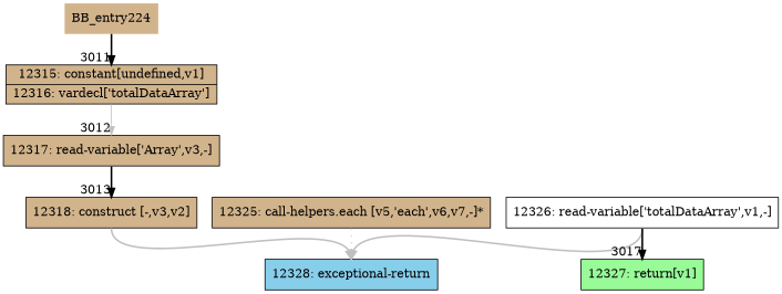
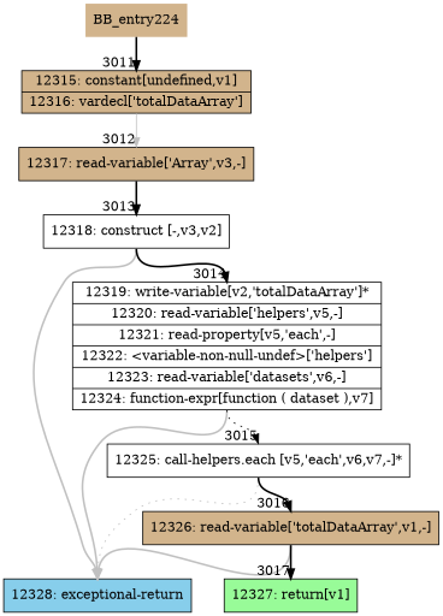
  digraph {
    rankdir=TD
    node [fillcolor=tan shape=record style=filled]
    edge [headport=n style=bold tailport=s]
    n1 [label=BB_entry224 shape=none]
    n2 [label="{12315: constant[undefined,v1]|12316: vardecl['totalDataArray']}"]
    n3 [label="{12317: read-variable['Array',v3,-]}"]
-   n4 [label="{12318: construct [-,v3,v2]}"]
+   n4 [fillcolor=white label="{12318: construct [-,v3,v2]}"]
    n5 [fillcolor=skyblue label="{12328: exceptional-return}"]
-   n7 [label="{12325: call-helpers.each [v5,'each',v6,v7,-]*}"]
-   n8 [fillcolor=white label="{12326: read-variable['totalDataArray',v1,-]}"]
+   n6 [fillcolor=white label="{12319: write-variable[v2,'totalDataArray']*|12320: read-variable['helpers',v5,-]|12321: read-property[v5,'each',-]|12322: \<variable-non-null-undef\>['helpers']|12323: read-variable['datasets',v6,-]|12324: function-expr[function ( dataset ),v7]}"]
+   n7 [fillcolor=white label="{12325: call-helpers.each [v5,'each',v6,v7,-]*}"]
+   n8 [label="{12326: read-variable['totalDataArray',v1,-]}"]
    n9 [fillcolor=palegreen label="{12327: return[v1]}"]
    n1 -> n2 [headlabel="    3011"]
    n2 -> n3 [color=gray headlabel="      3012" style=solid]
    n3 -> n4 [headlabel="      3013"]
    n4 -> n5 [color=gray]
+   n4 -> n6 [headlabel="      3014"]
+   n6 -> n5 [color=gray]
+   n6 -> n7 [headlabel="      3015" style=dotted]
    n7 -> n5 [color=gray style=dotted]
+   n7 -> n8 [headlabel="      3016"]
    n8 -> n5 [color=gray]
    n8 -> n9 [headlabel="      3017"]
  }
